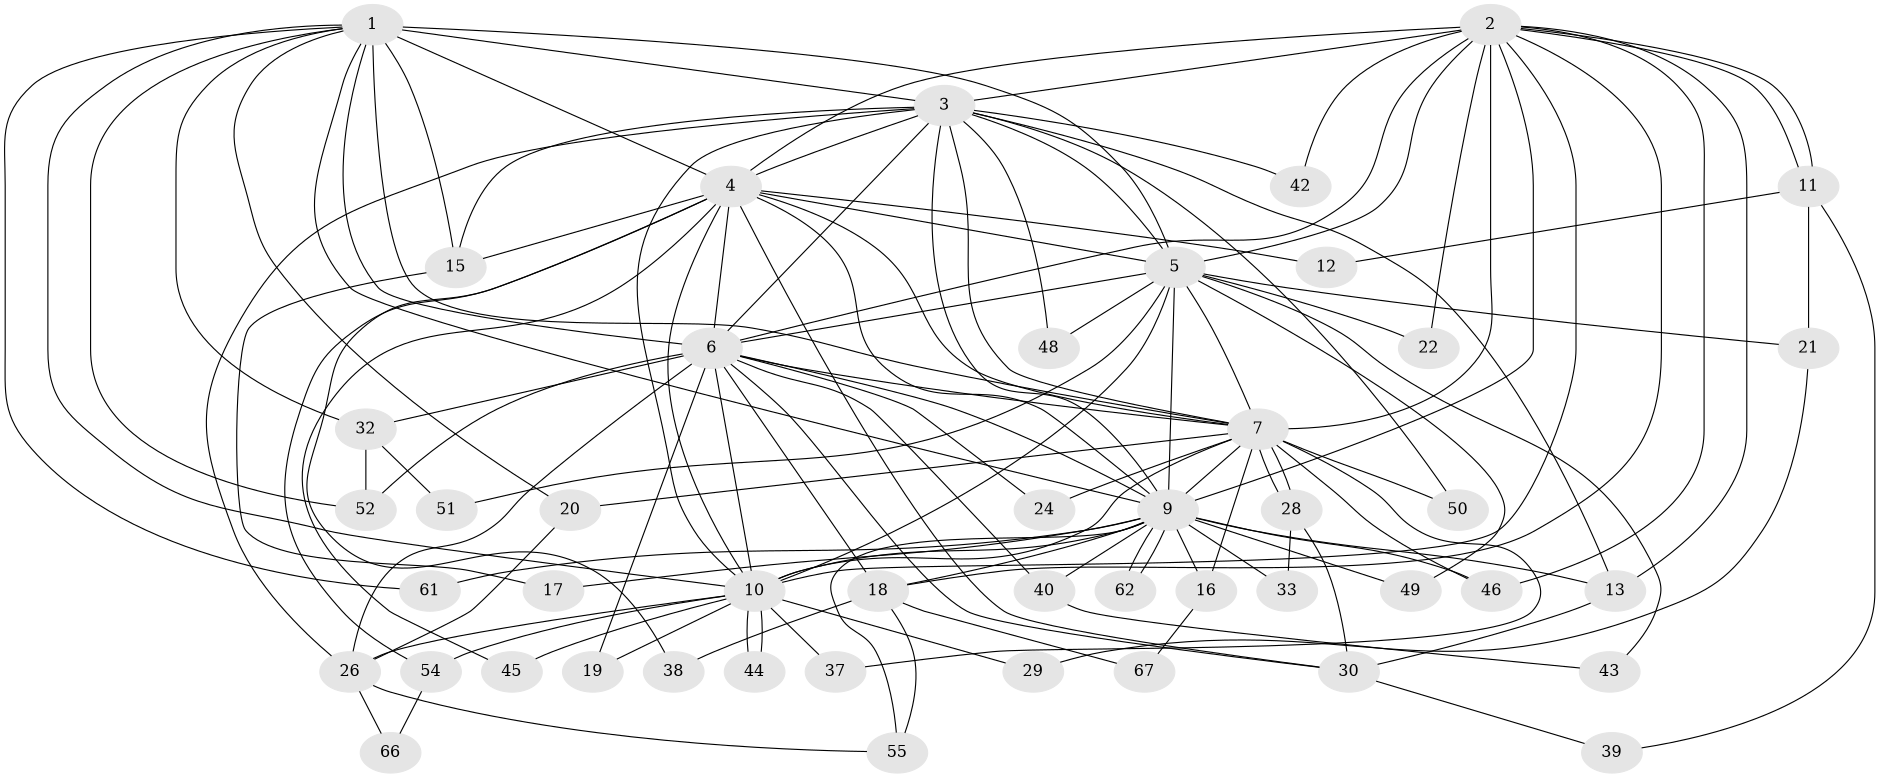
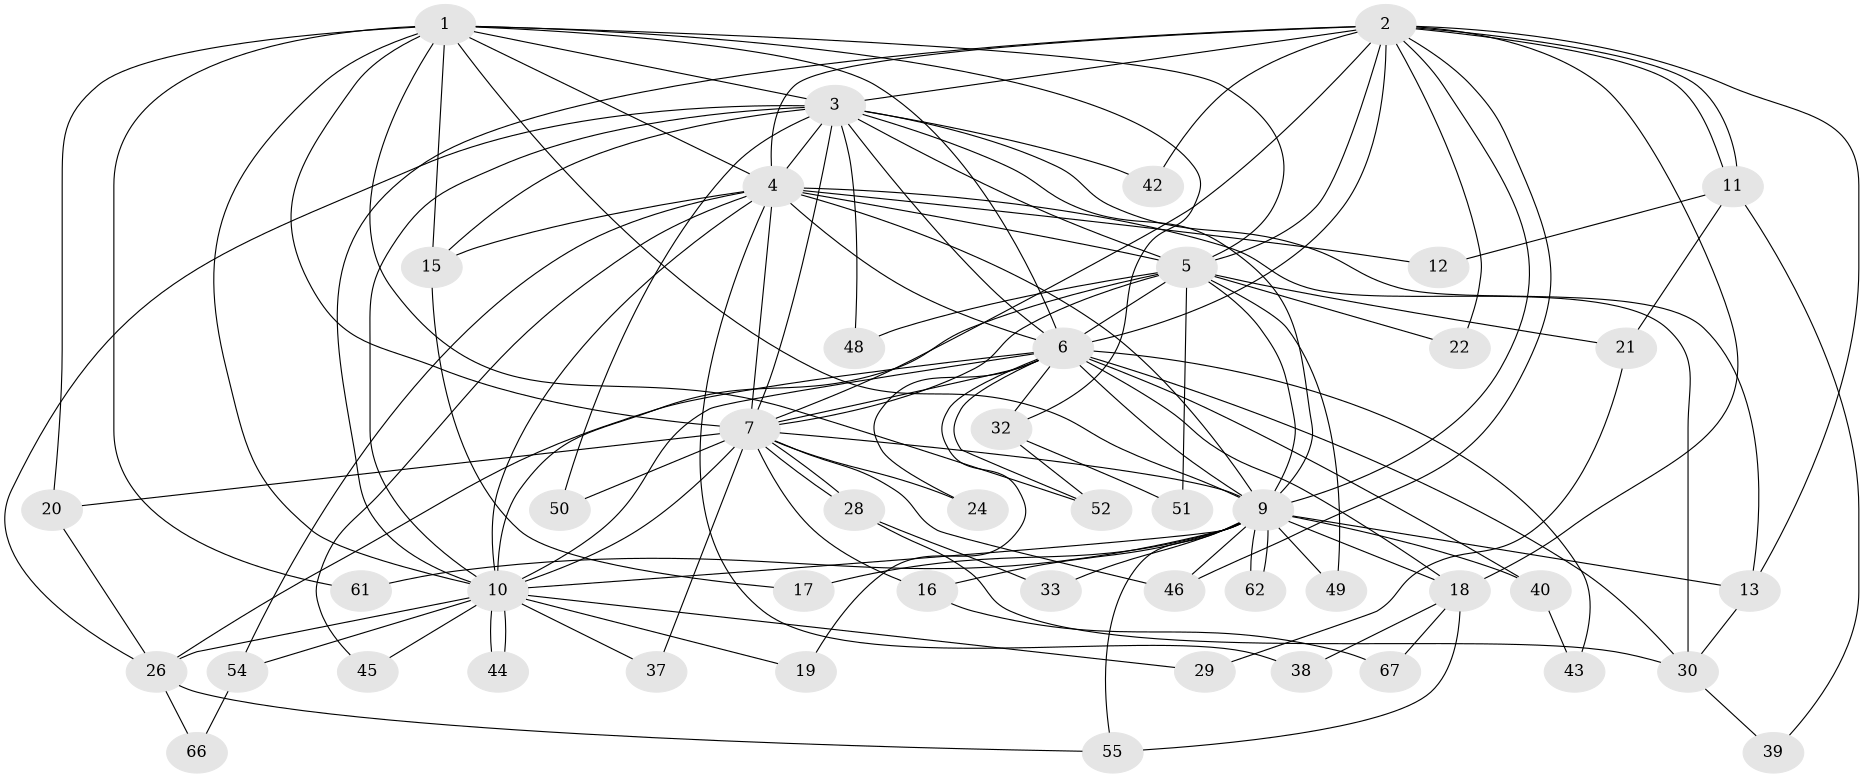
  graph {
    node [color=gray90 style=filled]
    1 [super="+57"]
    3 [super="+59"]
    4 [super="+8"]
    5 [super="+64"]
    6 [super="+14"]
    7 [super="+31"]
    9 [super="+35"]
    10 [super="+27"]
    15 [super="+41"]
    20
    32 [super="+53"]
    52
    61
    2 [super="+36"]
    11
    13 [super="+65"]
    18 [super="+25"]
    22
    42
    46 [super="+47"]
    26 [super="+56"]
    48
    50
    12
    30 [super="+34"]
    38
    45
    54
    21
    49
    51
    19
    24
    40
    43
    16 [super="+23"]
    28 [super="+63"]
    37
    17
    33
    55 [super="+60"]
    62
    29
    44
    39
    67
    66
    1 -- 3
    1 -- 4 [weight=2]
    1 -- 5
    1 -- 6
    1 -- 7 [weight=2]
    1 -- 9
    1 -- 10
    1 -- 15
    1 -- 20
    1 -- 32
    1 -- 52
    1 -- 61
    3 -- 4 [weight=2]
    3 -- 5
    3 -- 6
    3 -- 7
    3 -- 9
    3 -- 10
    3 -- 15
    3 -- 13
    3 -- 42
    3 -- 26
    3 -- 48
    3 -- 50
    4 -- 5 [weight=2]
    4 -- 6 [weight=2]
    4 -- 7 [weight=2]
    4 -- 9 [weight=2]
    4 -- 10 [weight=2]
    4 -- 15
    4 -- 12
    4 -- 30
    4 -- 38
    4 -- 45
    4 -- 54
    5 -- 6
    5 -- 7
    5 -- 9
    5 -- 10 [weight=2]
    5 -- 22
    5 -- 48
    5 -- 21
    5 -- 49
    5 -- 51
    6 -- 7
    6 -- 9 [weight=2]
    6 -- 10
    6 -- 32
    6 -- 52
    6 -- 18
    6 -- 26
    6 -- 30
    6 -- 19
    6 -- 24
    6 -- 40
-   5 -- 43
+   6 -- 43
    7 -- 9
    7 -- 10 [weight=2]
    7 -- 20
    7 -- 46
    7 -- 50
    7 -- 24
    7 -- 16 [weight=2]
    7 -- 28
    7 -- 28
    7 -- 37
    9 -- 10 [weight=2]
    9 -- 61
    9 -- 13 [weight=2]
    9 -- 18
    9 -- 46
    9 -- 49
    9 -- 40
    9 -- 16
    9 -- 17
    9 -- 33
    9 -- 55
    9 -- 62
    9 -- 62
    10 -- 26
    10 -- 45
    10 -- 54
    10 -- 19
    10 -- 37
    10 -- 29
    10 -- 44
    10 -- 44
    15 -- 17
    20 -- 26
    32 -- 52
    32 -- 51
    2 -- 3
    2 -- 4 [weight=2]
    2 -- 5
    2 -- 6
    2 -- 7
    2 -- 9
    2 -- 10
    2 -- 11
    2 -- 11
    2 -- 13
    2 -- 18
    2 -- 22
    2 -- 42
    2 -- 46
    11 -- 12
    11 -- 21
    11 -- 39
    13 -- 30
    18 -- 38
    18 -- 55
    18 -- 67
    26 -- 55
    26 -- 66
    30 -- 39
    54 -- 66
    21 -- 29
    40 -- 43
    16 -- 67
    28 -- 30
    28 -- 33
  }
